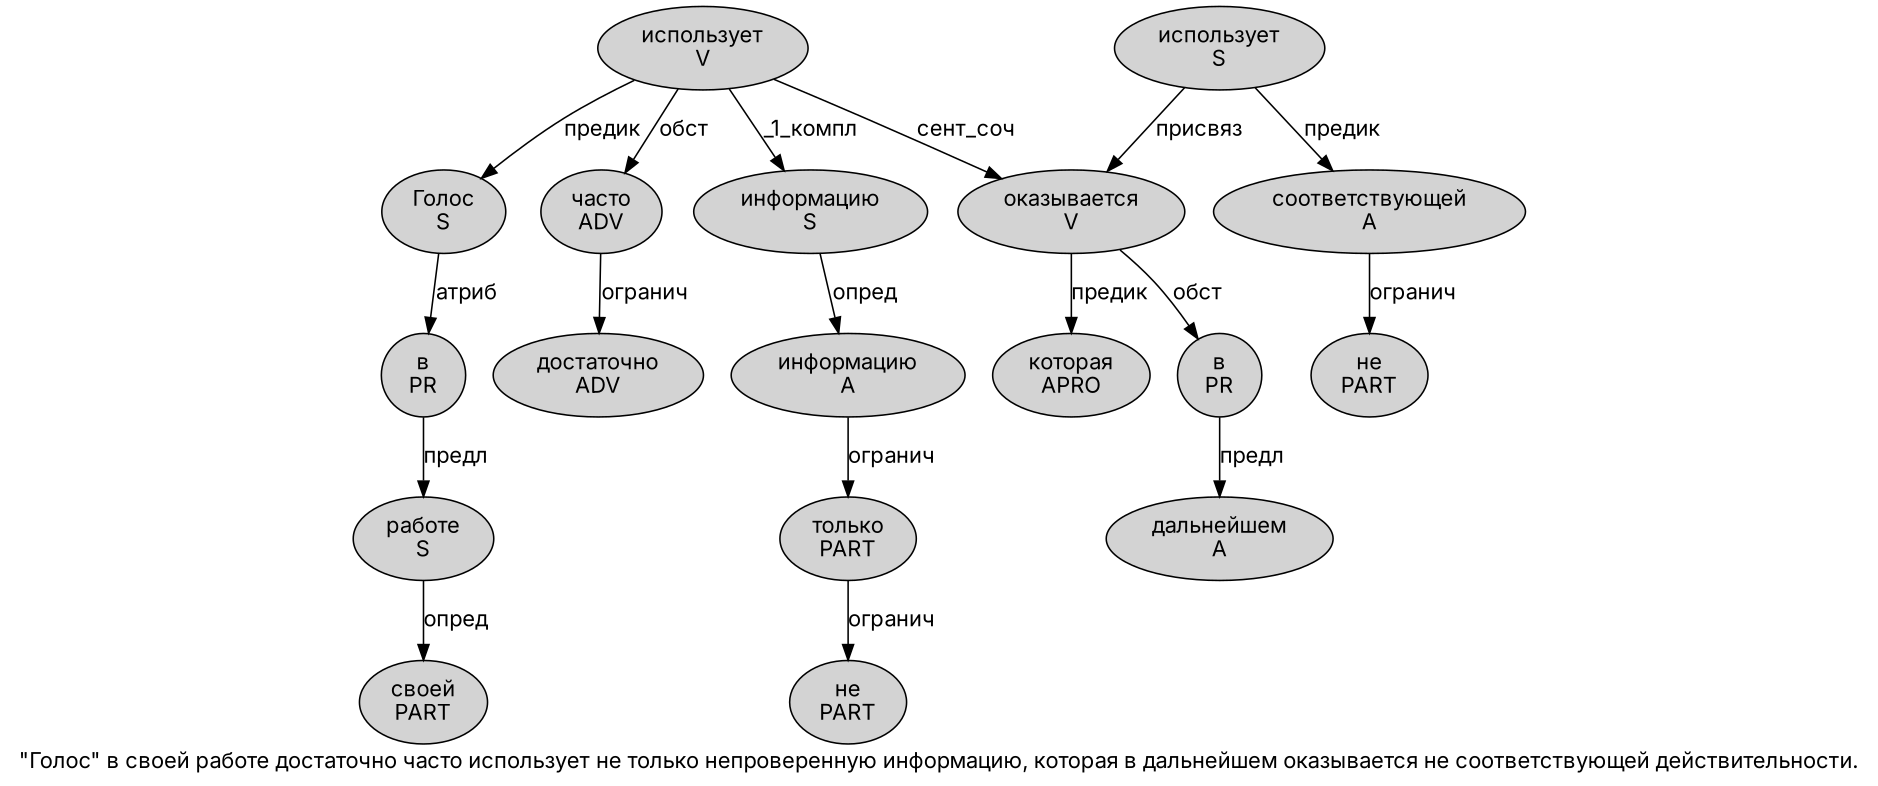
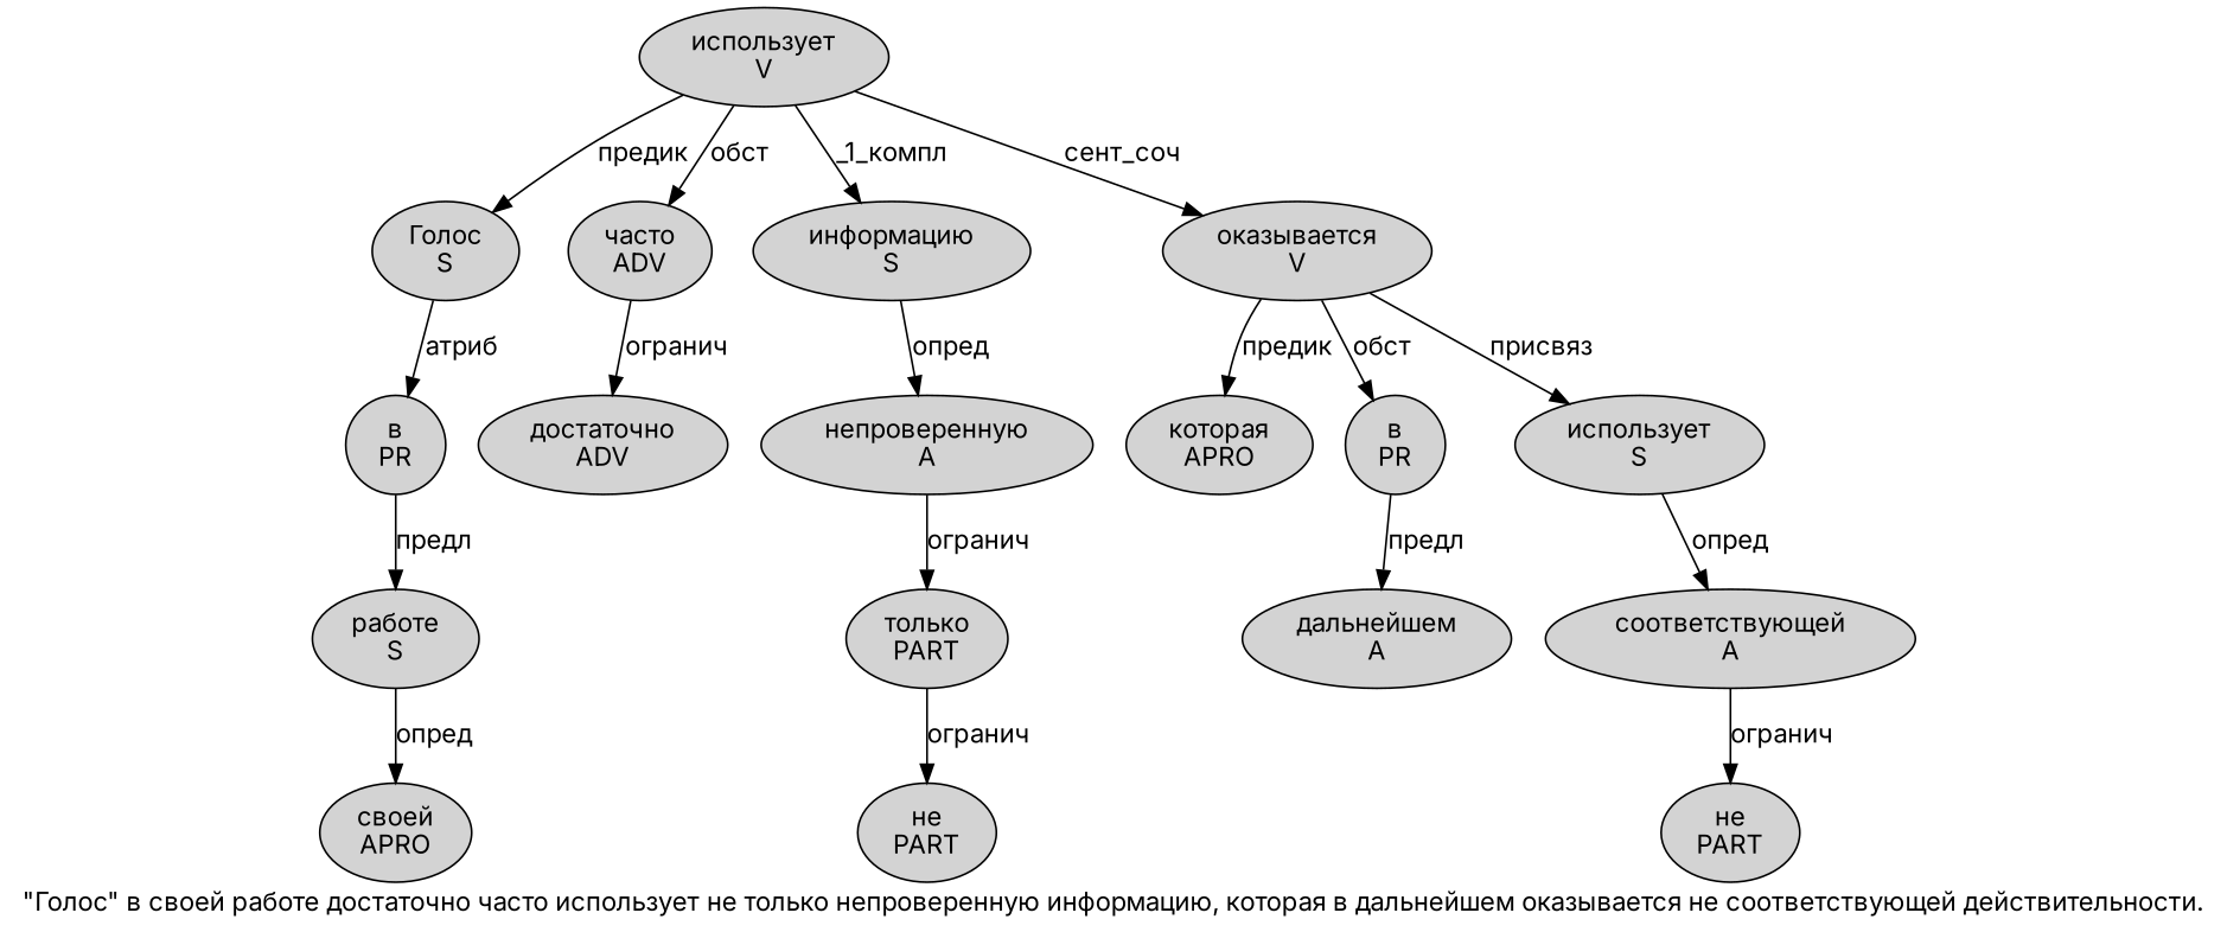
  digraph {
    fontname=Inter
    label="\"Голос\" в своей работе достаточно часто использует не только непроверенную информацию, которая в дальнейшем оказывается не соответствующей действительности."
    node [fillcolor=lightgray fontname=Inter penwidth=1 shape=ellipse style=filled]
    edge [fontname=Inter]
    n1 [label="Голос\nS"]
    n2 [label="в\nPR"]
    n3 [label="работе\nS"]
-   n4 [label="своей\nPART"]
+   n4 [label="своей\nAPRO"]
    n5 [label="достаточно\nADV"]
    n6 [label="часто\nADV"]
    n7 [label="использует\nV"]
    n8 [label="информацию\nS"]
    n9 [label="оказывается\nV"]
-   n10 [label="информацию\nA"]
+   n10 [label="непроверенную\nA"]
    n11 [label="которая\nAPRO"]
    n12 [label="в\nPR"]
    n13 [label="использует\nS"]
    n14 [label="не\nPART"]
    n15 [label="только\nPART"]
    n16 [label="дальнейшем\nA"]
    n17 [label="соответствующей\nA"]
    n18 [label="не\nPART"]
    n1 -> n2 [label="атриб"]
    n2 -> n3 [label="предл"]
    n3 -> n4 [label="опред"]
    n6 -> n5 [label="огранич"]
    n7 -> n1 [label="предик"]
    n7 -> n6 [label="обст"]
    n7 -> n8 [label="_1_компл"]
    n7 -> n9 [label="сент_соч"]
    n8 -> n10 [label="опред"]
    n9 -> n11 [label="предик"]
    n9 -> n12 [label="обст"]
-   n13 -> n9 [label="присвяз"]
+   n9 -> n13 [label="присвяз"]
    n10 -> n15 [label="огранич"]
    n12 -> n16 [label="предл"]
-   n13 -> n17 [label="предик"]
+   n13 -> n17 [label="опред"]
    n15 -> n14 [label="огранич"]
    n17 -> n18 [label="огранич"]
  }
